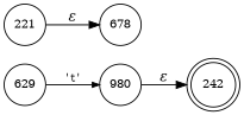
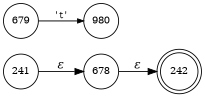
  digraph {
    rankdir=LR
    node [fixedsize=true fontsize=11 shape=circle peripheries=1]
    edge [fontname="Times-Italic"]
    n1 [label=242 shape=doublecircle width=.6 peripheries=""]
-   n2 [label=221 width=.55]
+   n2 [label=241 width=.55]
    n3 [label=678 width=.55]
-   n4 [label=629 width=.55]
+   n4 [label=679 width=.55]
    n5 [label=980 width=.55]
    n2 -> n3 [label="&epsilon;"]
    n4 -> n5 [arrowhead=normal arrowsize=.7 fontname=Courier fontsize=11 label="'t'"]
-   n5 -> n1 [label="&epsilon;"]
+   n3 -> n1 [label="&epsilon;"]
  }
